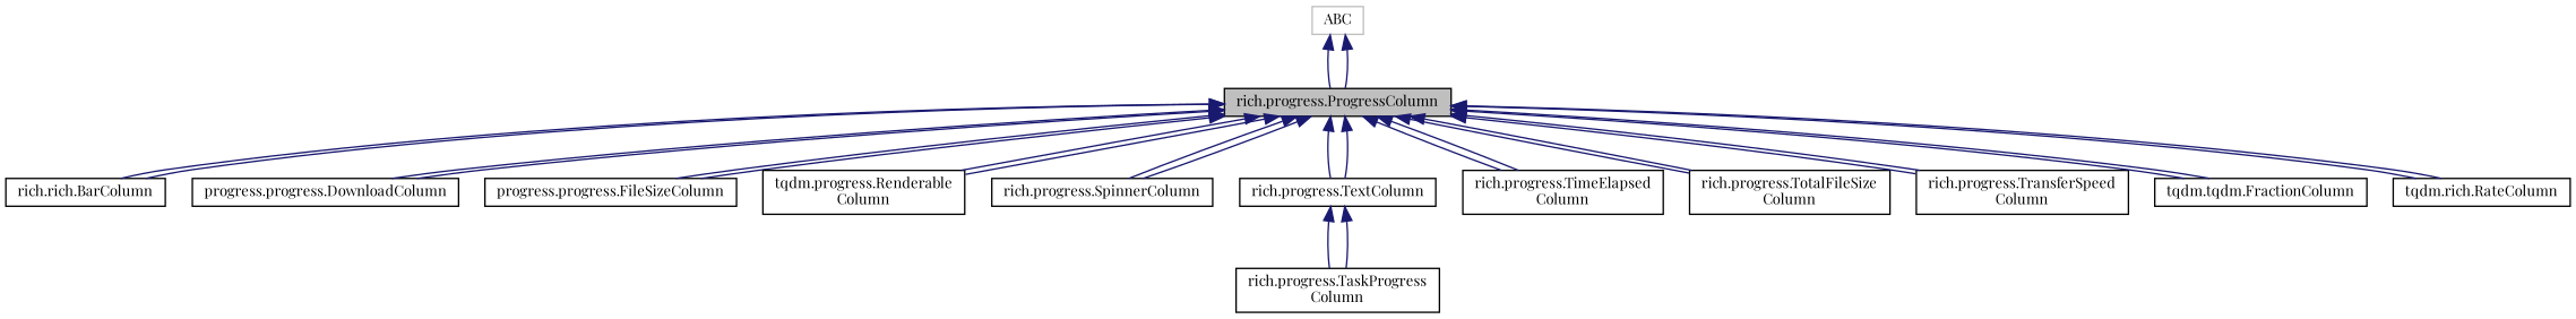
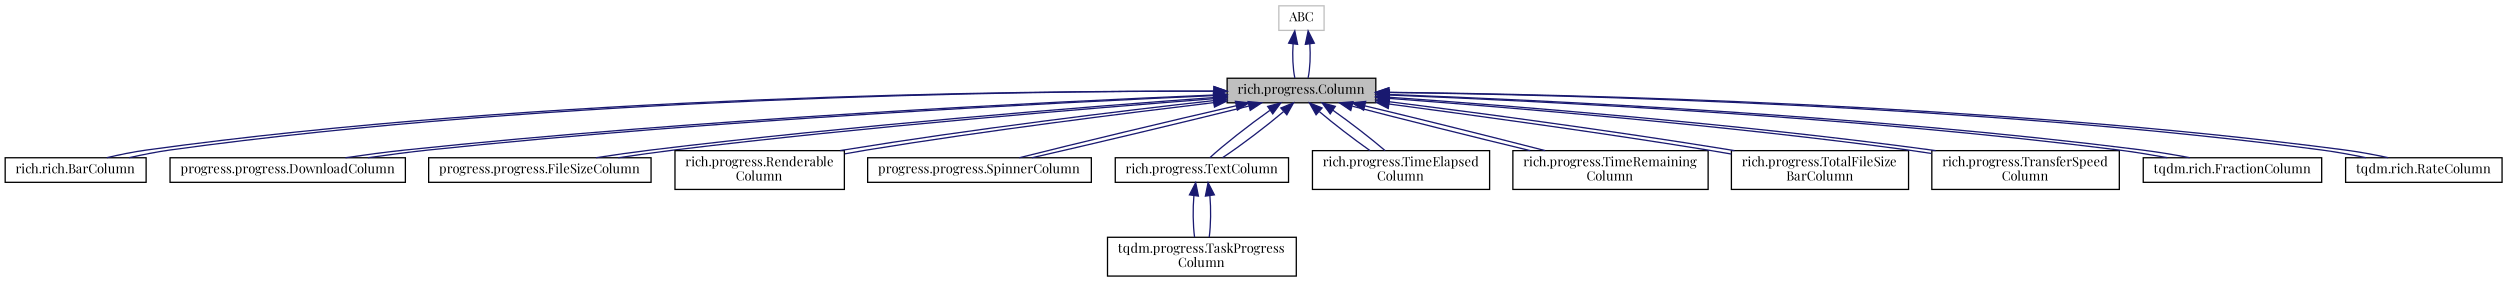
  digraph {
    fontname="Playfair Display"
    rankdir=TB
    node [color=black fillcolor=white fontname="Playfair Display" fontsize=10 shape=record style=filled]
    edge [color=midnightblue dir=back fontname="Playfair Display" fontsize=10 labelfontname=Helvetica labelfontsize=10 style=solid]
-   n1 [fillcolor=grey75 fontcolor=black height=0.2 label="rich.progress.ProgressColumn" width=0.4]
+   n1 [fillcolor=grey75 fontcolor=black height=0.2 label="rich.progress.Column" width=0.4]
    n2 [height=0.2 label="rich.rich.BarColumn" width=0.4]
    n3 [height=0.2 label="progress.progress.DownloadColumn" width=0.4]
    n4 [height=0.2 label="progress.progress.FileSizeColumn" width=0.4]
-   n5 [height=0.2 label="tqdm.progress.Renderable\lColumn" width=0.4]
-   n6 [height=0.2 label="rich.progress.SpinnerColumn" width=0.4]
+   n5 [height=0.2 label="rich.progress.Renderable\lColumn" width=0.4]
+   n6 [height=0.2 label="progress.progress.SpinnerColumn" width=0.4]
    n7 [height=0.2 label="rich.progress.TextColumn" width=0.4]
    n8 [height=0.2 label="rich.progress.TimeElapsed\lColumn" width=0.4]
-   n10 [height=0.2 label="rich.progress.TotalFileSize\lColumn" width=0.4]
+   n9 [height=0.2 label="rich.progress.TimeRemaining\lColumn" width=0.4]
+   n10 [height=0.2 label="rich.progress.TotalFileSize\lBarColumn" width=0.4]
    n11 [height=0.2 label="rich.progress.TransferSpeed\lColumn" width=0.4]
-   n12 [height=0.2 label="tqdm.tqdm.FractionColumn" width=0.4]
+   n12 [height=0.2 label="tqdm.rich.FractionColumn" width=0.4]
    n13 [height=0.2 label="tqdm.rich.RateColumn" width=0.4]
-   n14 [height=0.2 label="rich.progress.TaskProgress\lColumn" width=0.4]
+   n14 [height=0.2 label="tqdm.progress.TaskProgress\lColumn" width=0.4]
    n15 [color=grey75 height=0.2 label=ABC width=0.4]
    n1 -> n2
    n1 -> n2
    n1 -> n3
    n1 -> n3
    n1 -> n4
    n1 -> n4
    n1 -> n5
    n1 -> n5
    n1 -> n6
    n1 -> n6
    n1 -> n7
    n1 -> n7
    n1 -> n8
    n1 -> n8
+   n1 -> n9
+   n1 -> n9
    n1 -> n10
    n1 -> n10
    n1 -> n11
    n1 -> n11
    n1 -> n12
    n1 -> n12
    n1 -> n13
    n1 -> n13
    n7 -> n14
    n7 -> n14
    n15 -> n1
    n15 -> n1
  }
